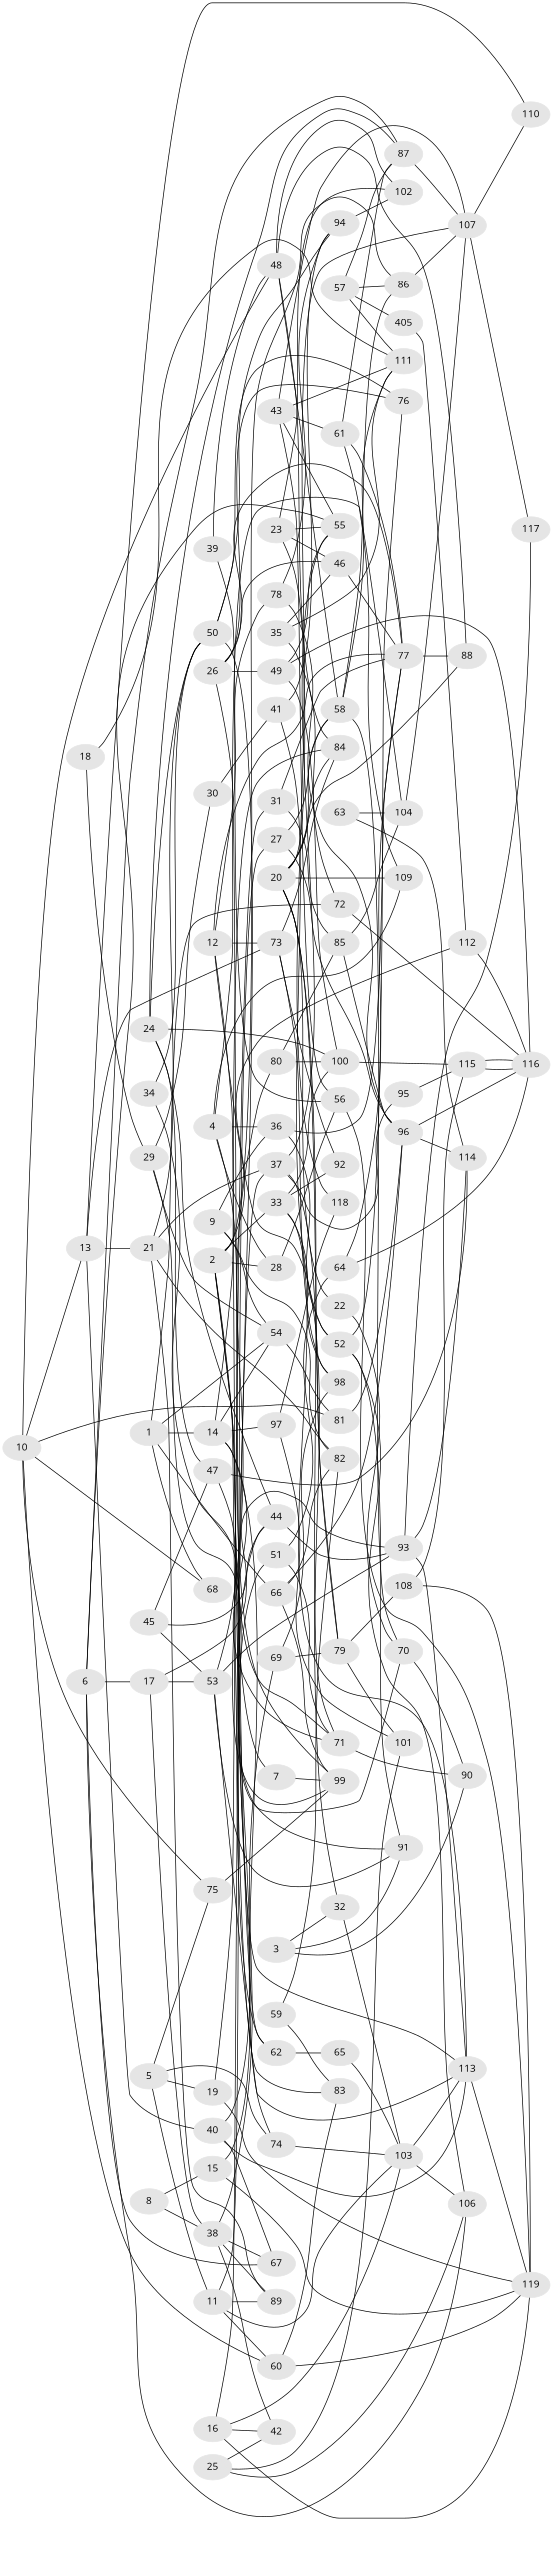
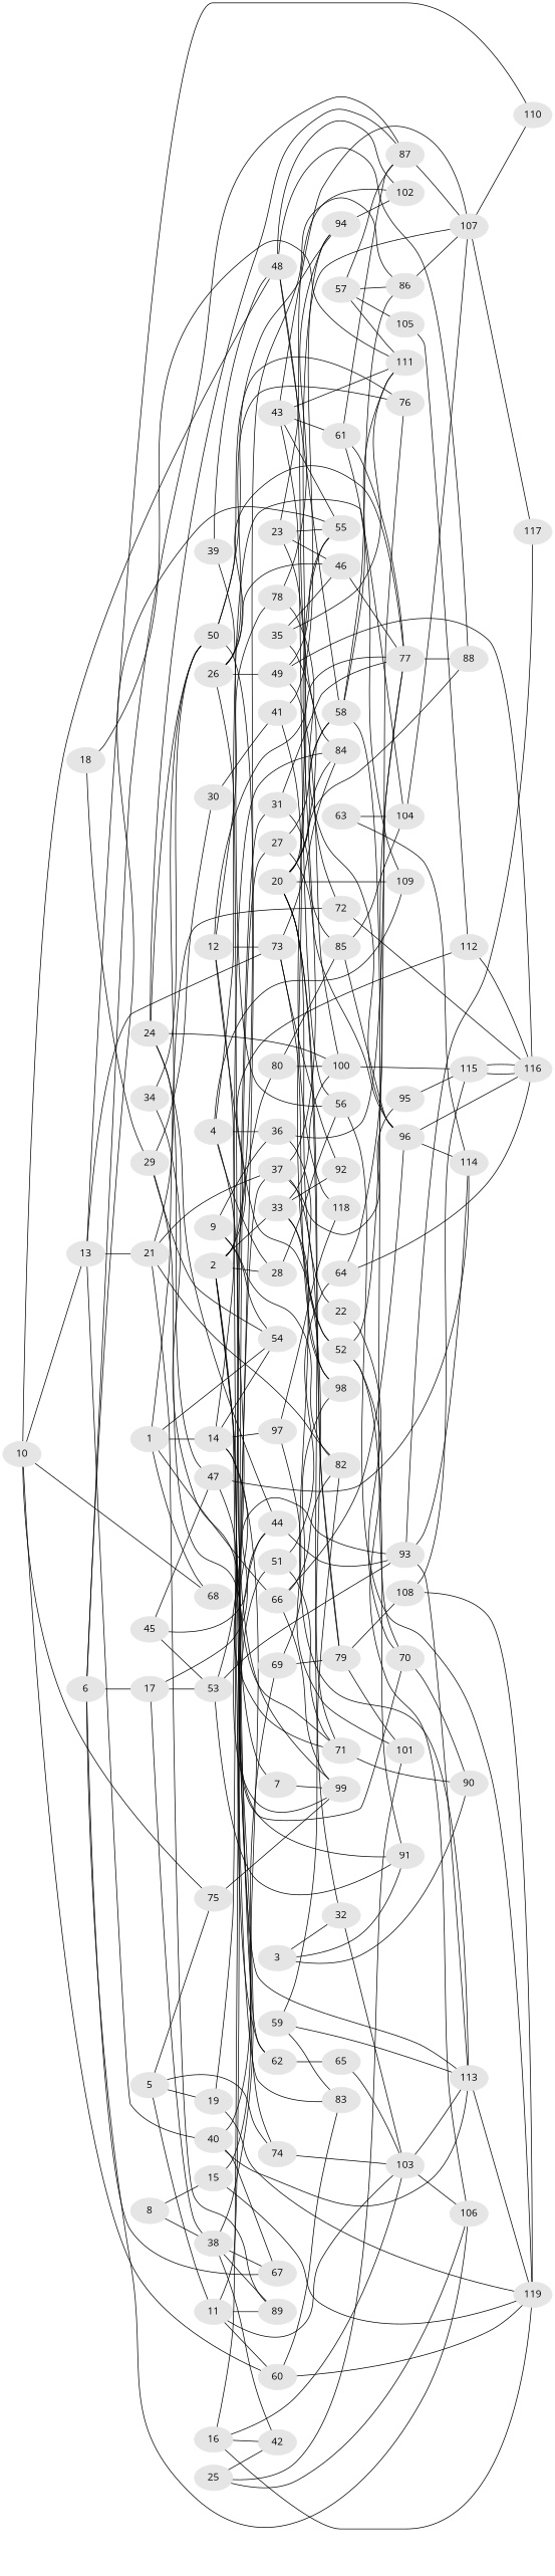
  graph {
    fontname="Open Sans"
    rankdir=LR
    node [color=gray90 fontname="Open Sans" style=filled]
    edge [fontname="Open Sans"]
    1
    14
    54
    66
    68
    72
    71
    74
    84
    97
-   81
    99
    82
    96
    116
    2
    7
    28
    33
    83
    86
    112
    56
    113
    100
    92
    98
    90
    107
    3
    32
    91
    103
    4
    36
    104
    109
    77
    52
    5
    11
    19
    75
    60
    27
    89
    119
    31
    6
    55
    17
    67
    87
    106
    38
    44
    53
    8
    15
    51
    42
    69
    9
    10
    13
    48
    73
    21
    40
    110
    58
    88
    102
    12
    78
    94
    37
    50
    118
    101
    64
    16
    79
    95
    93
    80
    18
    29
    111
    70
    30
    85
    20
    22
    108
    117
    62
    76
    23
    46
    24
    47
    114
    115
    25
    26
    49
    65
    41
    34
    35
    39
    43
    61
    45
    57
-   105 [label=405]
+   105
    59
    63
    1 -- 14
    1 -- 54
    1 -- 66
    1 -- 68
    1 -- 72
    14 -- 54
    14 -- 71
    14 -- 74
    14 -- 84
    14 -- 97
-   54 -- 81
    66 -- 99
    66 -- 82
    66 -- 96
    72 -- 116
    71 -- 90
    74 -- 103
    97 -- 118
    97 -- 101
-   81 -- 96
    96 -- 116
    96 -- 114
    2 -- 71
    2 -- 7
    2 -- 28
    2 -- 33
    2 -- 83
    2 -- 86
    2 -- 112
    7 -- 99
    28 -- 56
    33 -- 113
    33 -- 100
    33 -- 92
    33 -- 98
    86 -- 107
    112 -- 116
    56 -- 119
    113 -- 119
    100 -- 115
    107 -- 110
    107 -- 117
    3 -- 90
    3 -- 32
    3 -- 91
    32 -- 103
    103 -- 113
    103 -- 106
    4 -- 99
    4 -- 28
    4 -- 36
    4 -- 104
    4 -- 109
    36 -- 77
    36 -- 52
    104 -- 107
    77 -- 88
    52 -- 91
    52 -- 106
    52 -- 76
    5 -- 74
    5 -- 11
    5 -- 19
    5 -- 75
    11 -- 103
    11 -- 60
    11 -- 27
    11 -- 89
    19 -- 119
    19 -- 31
    75 -- 99
    60 -- 83
    60 -- 119
    27 -- 96
    27 -- 58
    31 -- 77
    31 -- 85
    6 -- 55
    6 -- 17
    6 -- 67
    6 -- 87
    6 -- 106
    17 -- 38
    17 -- 44
    17 -- 53
    87 -- 107
    38 -- 89
    38 -- 67
    38 -- 42
    38 -- 69
    44 -- 93
    53 -- 91
    53 -- 93
    53 -- 80
    8 -- 38
    8 -- 15
    15 -- 119
    15 -- 51
    51 -- 71
    51 -- 64
    69 -- 98
    69 -- 79
    9 -- 54
    9 -- 82
    9 -- 36
    10 -- 68
-   10 -- 81
    10 -- 75
    10 -- 60
    10 -- 13
    10 -- 48
    13 -- 73
    13 -- 21
    13 -- 40
    13 -- 110
    48 -- 84
    48 -- 58
    48 -- 88
    48 -- 102
    73 -- 84
    73 -- 92
    73 -- 98
    21 -- 82
    21 -- 89
    21 -- 37
    21 -- 50
    40 -- 113
    40 -- 67
    40 -- 44
    58 -- 86
    58 -- 111
    58 -- 70
    12 -- 71
    12 -- 113
    12 -- 77
    12 -- 73
    12 -- 78
    78 -- 96
    78 -- 94
    94 -- 102
    37 -- 55
    37 -- 79
    37 -- 95
    50 -- 94
    50 -- 62
    50 -- 76
    64 -- 116
    64 -- 77
    16 -- 103
    16 -- 119
    16 -- 42
    16 -- 37
    79 -- 101
    79 -- 108
    95 -- 115
    93 -- 113
    93 -- 117
    93 -- 114
    80 -- 100
    80 -- 85
    18 -- 29
    18 -- 111
    29 -- 54
    29 -- 70
    29 -- 30
    70 -- 90
    30 -- 41
    85 -- 96
    85 -- 104
    20 -- 84
    20 -- 107
    20 -- 32
    20 -- 109
    20 -- 58
    20 -- 88
    20 -- 79
    20 -- 22
    22 -- 70
    108 -- 119
    108 -- 115
    62 -- 65
    23 -- 55
    23 -- 102
    23 -- 118
    23 -- 46
    46 -- 77
    24 -- 100
    24 -- 87
    24 -- 44
    24 -- 50
    24 -- 47
    47 -- 99
    47 -- 114
    115 -- 116
    115 -- 116
    25 -- 106
    25 -- 42
    25 -- 101
    26 -- 77
    26 -- 62
    26 -- 76
    26 -- 46
    26 -- 49
    49 -- 116
    49 -- 100
    49 -- 55
    65 -- 103
    41 -- 52
    41 -- 94
    34 -- 91
    34 -- 50
    35 -- 72
    35 -- 111
    35 -- 46
    39 -- 56
    39 -- 48
    43 -- 56
    43 -- 107
    43 -- 55
    43 -- 111
    43 -- 61
    61 -- 109
    61 -- 77
    61 -- 87
    45 -- 53
    45 -- 93
    45 -- 47
    57 -- 86
    57 -- 87
    57 -- 111
    57 -- 105
    105 -- 112
    59 -- 82
    59 -- 83
-   53 -- 113
+   59 -- 113
    63 -- 104
    63 -- 114
  }
